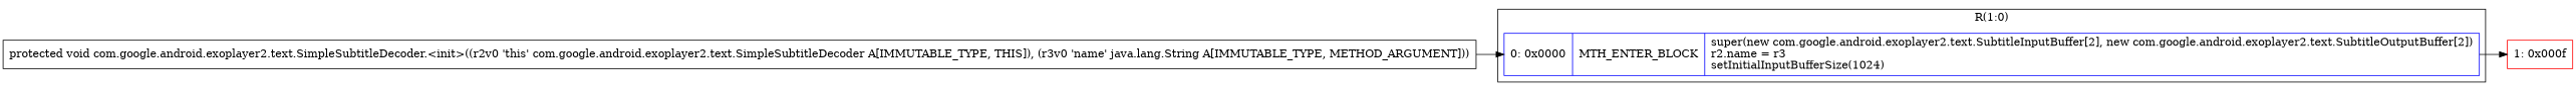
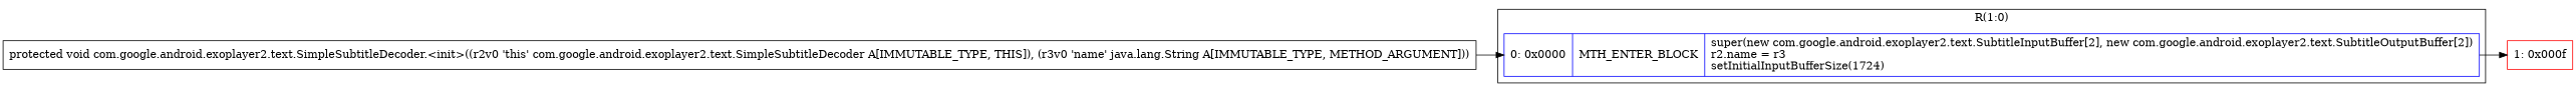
  digraph {
    rankdir=LR
    node [shape=record]
-   n1 [color=blue label="{0\:\ 0x0000|MTH_ENTER_BLOCK\l|super(new com.google.android.exoplayer2.text.SubtitleInputBuffer[2], new com.google.android.exoplayer2.text.SubtitleOutputBuffer[2])\lr2.name = r3\lsetInitialInputBufferSize(1024)\l}"]
+   n1 [color=blue label="{0\:\ 0x0000|MTH_ENTER_BLOCK\l|super(new com.google.android.exoplayer2.text.SubtitleInputBuffer[2], new com.google.android.exoplayer2.text.SubtitleOutputBuffer[2])\lr2.name = r3\lsetInitialInputBufferSize(1724)\l}"]
    n2 [color=red label="{1\:\ 0x000f}"]
    n3 [label="{protected void com.google.android.exoplayer2.text.SimpleSubtitleDecoder.\<init\>((r2v0 'this' com.google.android.exoplayer2.text.SimpleSubtitleDecoder A[IMMUTABLE_TYPE, THIS]), (r3v0 'name' java.lang.String A[IMMUTABLE_TYPE, METHOD_ARGUMENT])) }"]
    subgraph cluster_1 {
      label="R(1:0)"
      n1
    }
    n1 -> n2
    n3 -> n1
  }
